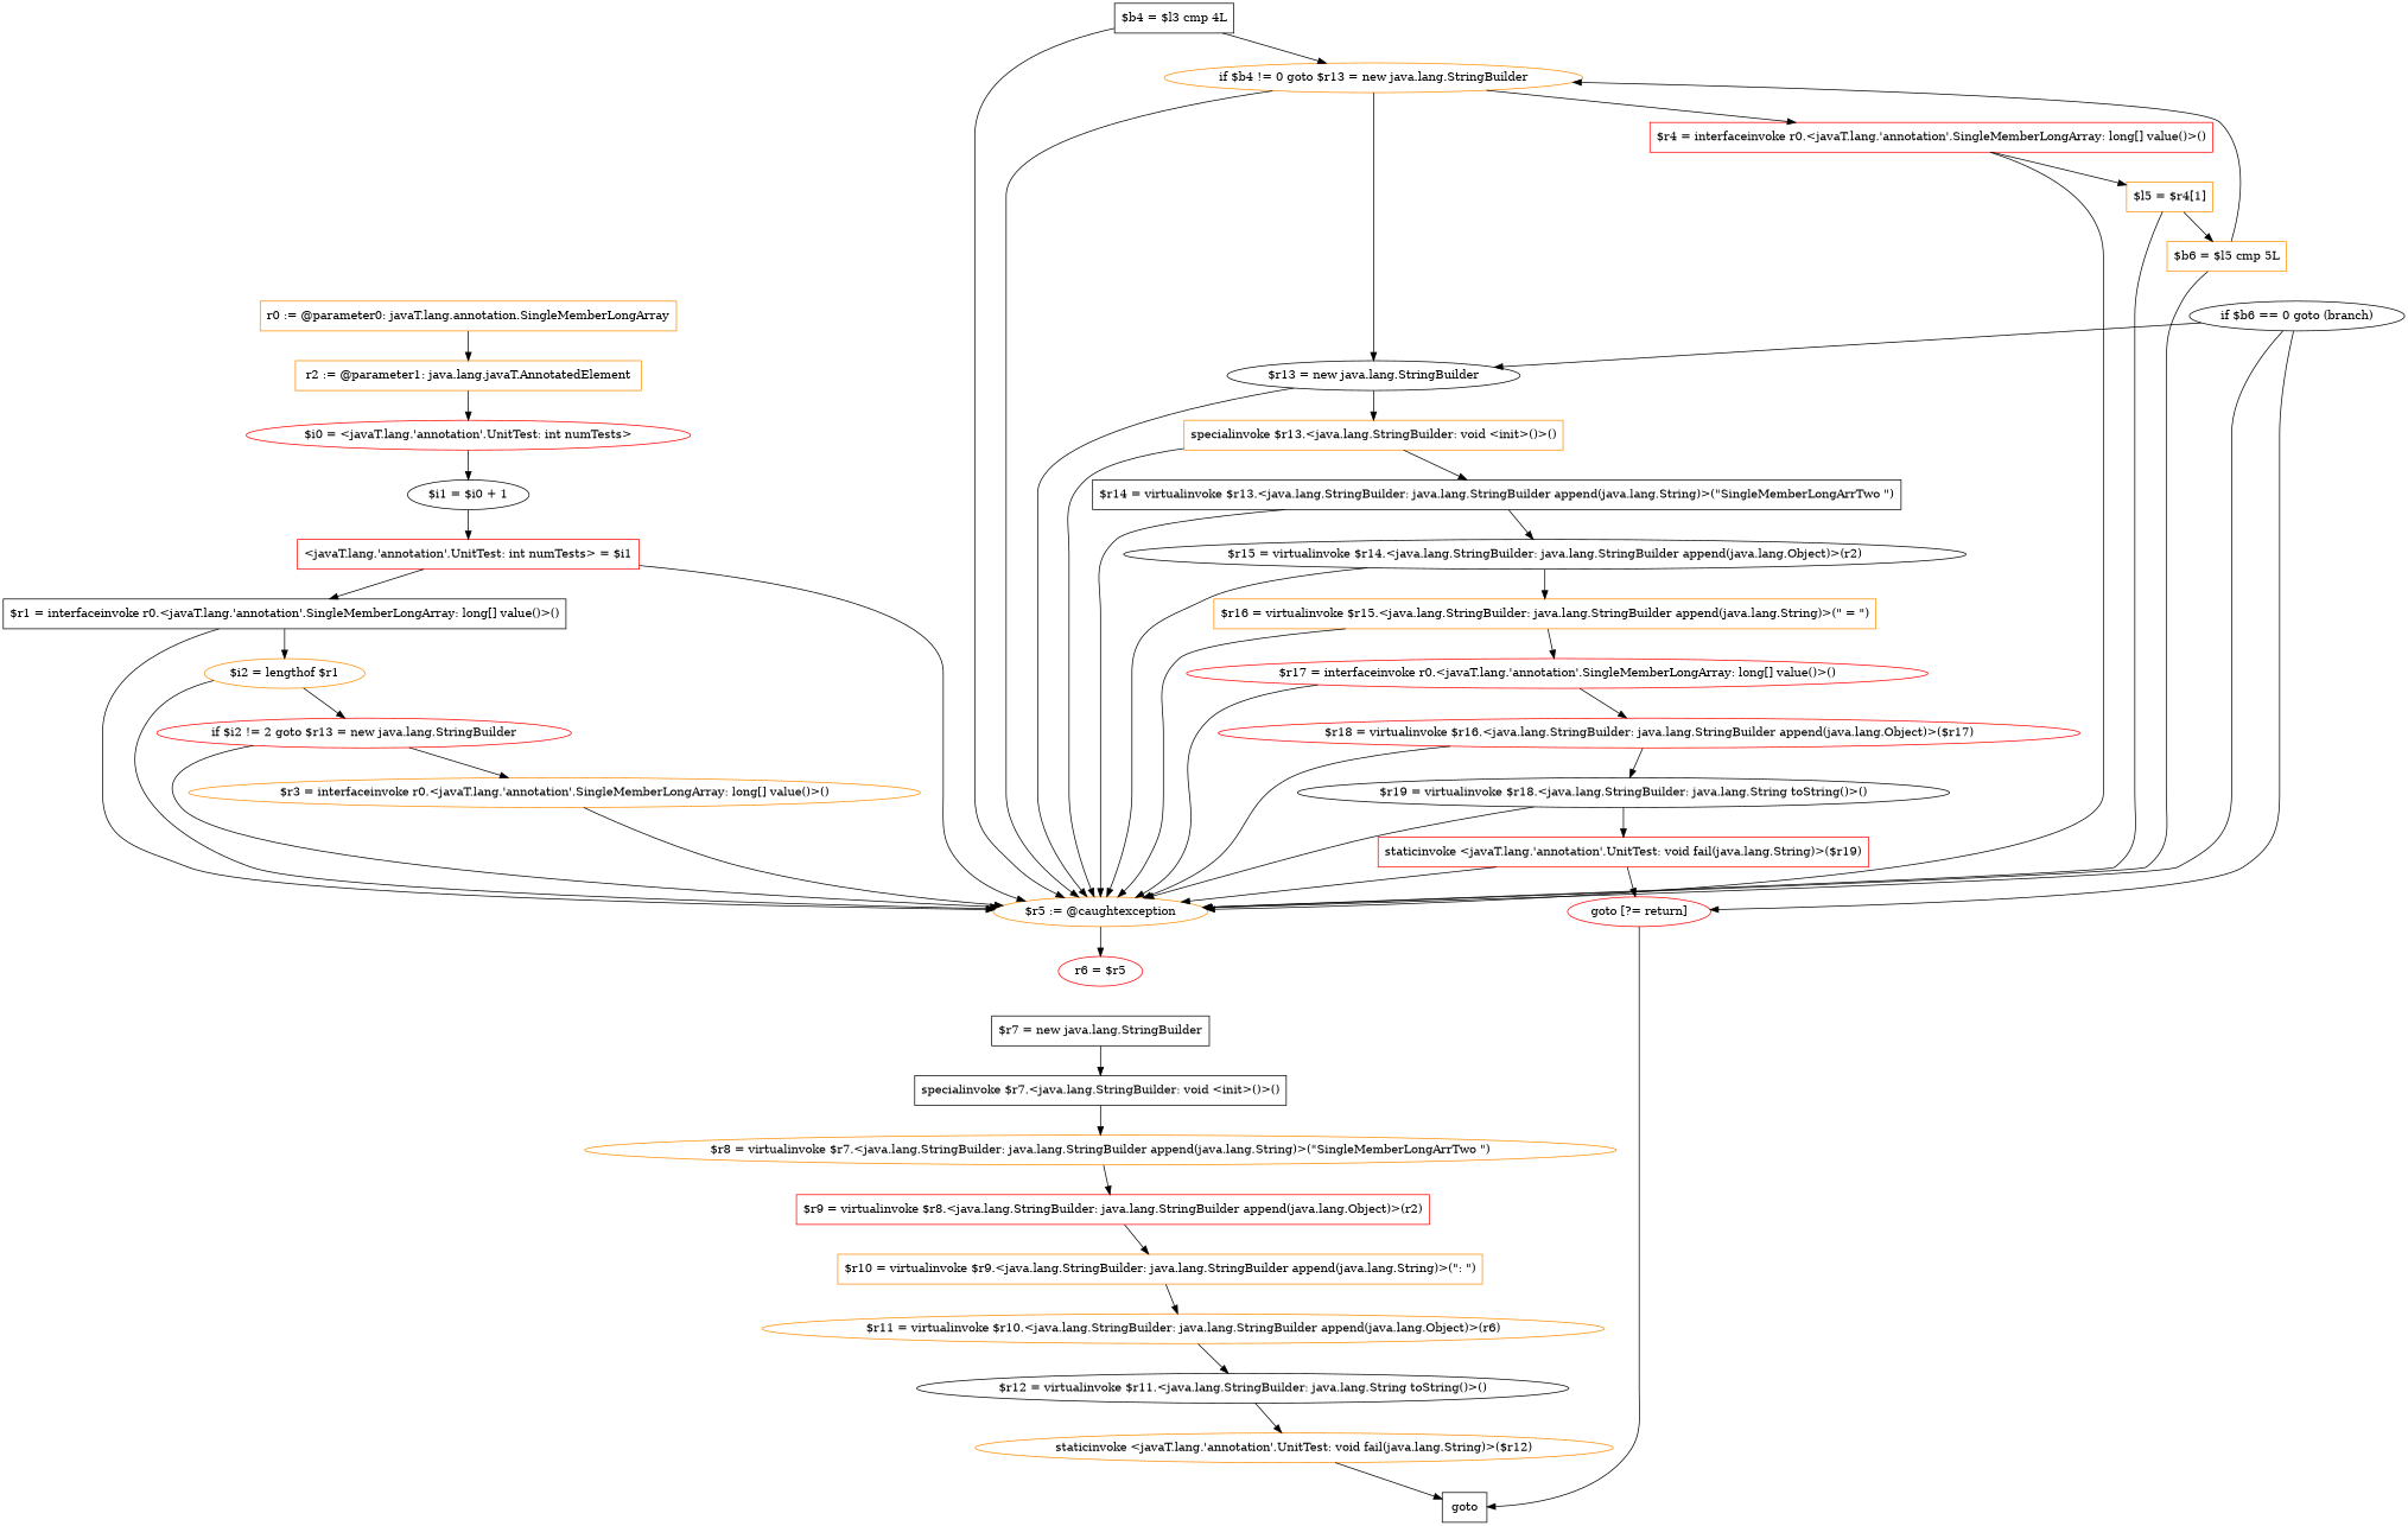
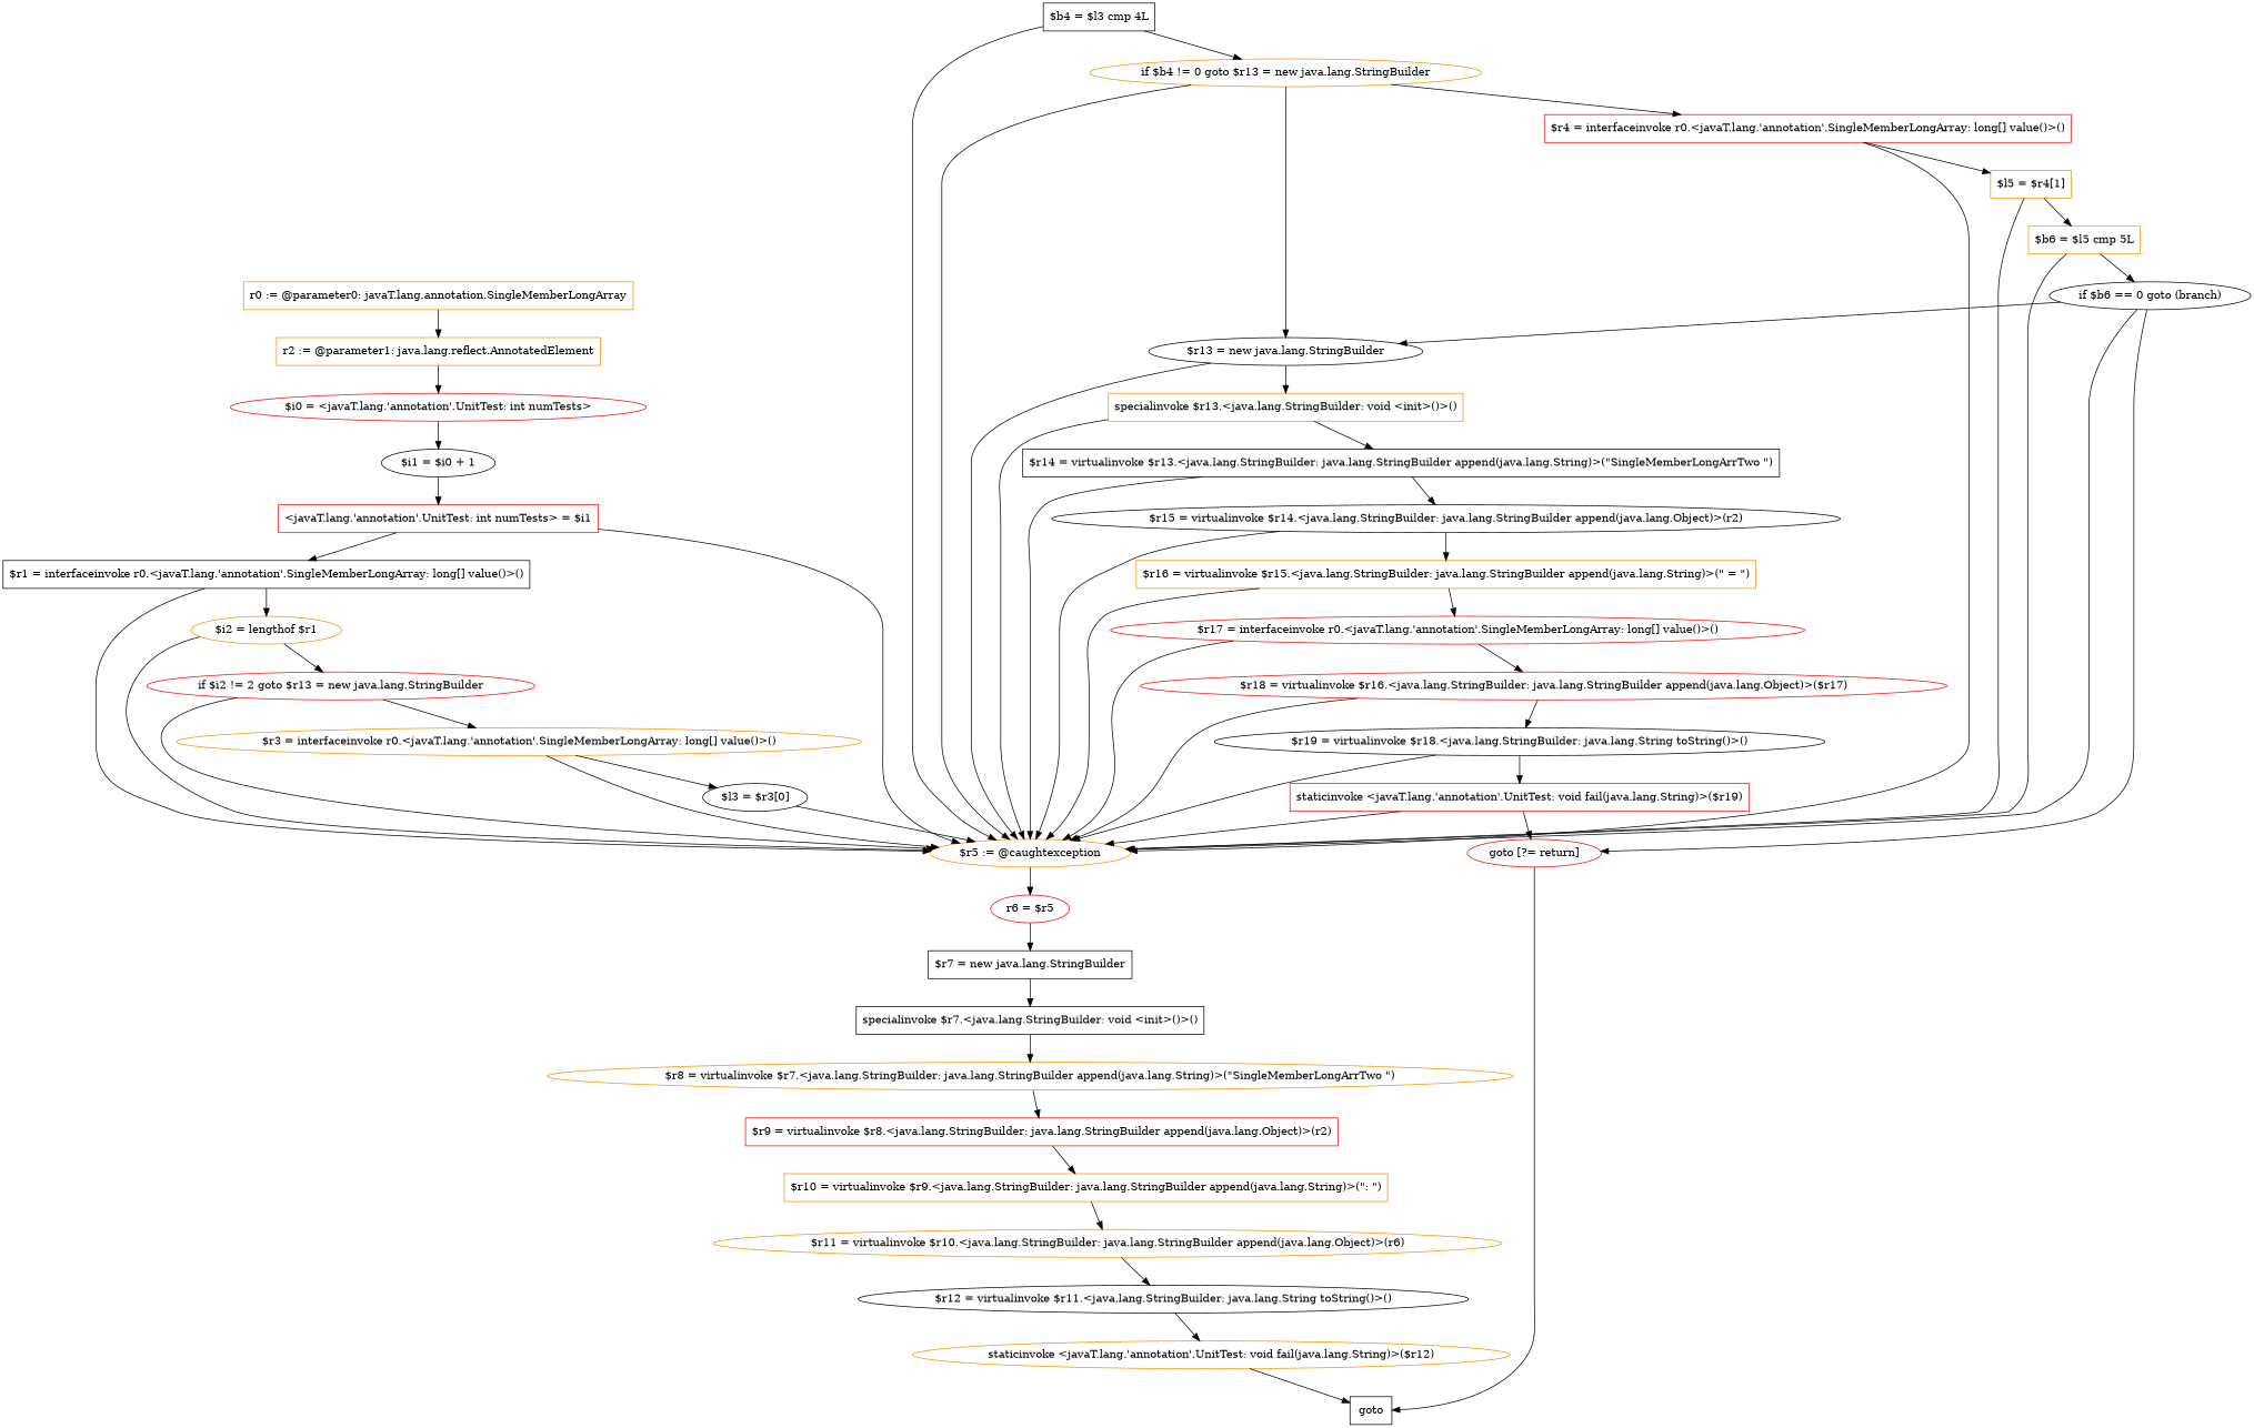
  digraph {
    node [color=darkorange shape=ellipse]
    "r0 := @parameter0: javaT.lang.annotation.SingleMemberLongArray" [shape=box]
-   "r2 := @parameter1: java.lang.reflect.AnnotatedElement" [shape=box label="r2 := @parameter1: java.lang.javaT.AnnotatedElement"]
+   "r2 := @parameter1: java.lang.reflect.AnnotatedElement" [shape=box]
    "$i0 = <javaT.lang.'annotation'.UnitTest: int numTests>" [color=red]
    "$i1 = $i0 + 1" [color=black]
    "<javaT.lang.'annotation'.UnitTest: int numTests> = $i1" [color=red shape=box]
    "$r1 = interfaceinvoke r0.<javaT.lang.'annotation'.SingleMemberLongArray: long[] value()>()" [color=black shape=box]
    "$r5 := @caughtexception"
    "$i2 = lengthof $r1"
    "r6 = $r5" [color=red]
    "if $i2 != 2 goto $r13 = new java.lang.StringBuilder" [color=red]
    "$r3 = interfaceinvoke r0.<javaT.lang.'annotation'.SingleMemberLongArray: long[] value()>()"
+   "$l3 = $r3[0]" [color=black]
    "$r13 = new java.lang.StringBuilder" [color=black]
    "specialinvoke $r13.<java.lang.StringBuilder: void <init>()>()" [shape=box]
    "$b4 = $l3 cmp 4L" [color=black shape=box]
    "if $b4 != 0 goto $r13 = new java.lang.StringBuilder"
    "$r4 = interfaceinvoke r0.<javaT.lang.'annotation'.SingleMemberLongArray: long[] value()>()" [color=red shape=box]
    "$l5 = $r4[1]" [shape=box]
    "$b6 = $l5 cmp 5L" [shape=box]
    "if $b6 == 0 goto (branch)" [color=black]
    "goto [?= return]" [color=red]
    n22 [color=black label=goto shape=box]
    "$r14 = virtualinvoke $r13.<java.lang.StringBuilder: java.lang.StringBuilder append(java.lang.String)>(\"SingleMemberLongArrTwo \")" [color=black shape=box]
    "$r15 = virtualinvoke $r14.<java.lang.StringBuilder: java.lang.StringBuilder append(java.lang.Object)>(r2)" [color=black]
    "$r16 = virtualinvoke $r15.<java.lang.StringBuilder: java.lang.StringBuilder append(java.lang.String)>(\" = \")" [shape=box]
    "$r17 = interfaceinvoke r0.<javaT.lang.'annotation'.SingleMemberLongArray: long[] value()>()" [color=red]
    "$r18 = virtualinvoke $r16.<java.lang.StringBuilder: java.lang.StringBuilder append(java.lang.Object)>($r17)" [color=red]
    "$r19 = virtualinvoke $r18.<java.lang.StringBuilder: java.lang.String toString()>()" [color=black]
    "staticinvoke <javaT.lang.'annotation'.UnitTest: void fail(java.lang.String)>($r19)" [color=red shape=box]
    "$r7 = new java.lang.StringBuilder" [color=black shape=box]
    "specialinvoke $r7.<java.lang.StringBuilder: void <init>()>()" [color=black shape=box]
    "$r8 = virtualinvoke $r7.<java.lang.StringBuilder: java.lang.StringBuilder append(java.lang.String)>(\"SingleMemberLongArrTwo \")"
    "$r9 = virtualinvoke $r8.<java.lang.StringBuilder: java.lang.StringBuilder append(java.lang.Object)>(r2)" [color=red shape=box]
    "$r10 = virtualinvoke $r9.<java.lang.StringBuilder: java.lang.StringBuilder append(java.lang.String)>(\": \")" [shape=box]
    "$r11 = virtualinvoke $r10.<java.lang.StringBuilder: java.lang.StringBuilder append(java.lang.Object)>(r6)"
    "$r12 = virtualinvoke $r11.<java.lang.StringBuilder: java.lang.String toString()>()" [color=black]
    "staticinvoke <javaT.lang.'annotation'.UnitTest: void fail(java.lang.String)>($r12)"
    "r0 := @parameter0: javaT.lang.annotation.SingleMemberLongArray" -> "r2 := @parameter1: java.lang.reflect.AnnotatedElement"
    "r2 := @parameter1: java.lang.reflect.AnnotatedElement" -> "$i0 = <javaT.lang.'annotation'.UnitTest: int numTests>"
    "$i0 = <javaT.lang.'annotation'.UnitTest: int numTests>" -> "$i1 = $i0 + 1"
    "$i1 = $i0 + 1" -> "<javaT.lang.'annotation'.UnitTest: int numTests> = $i1"
    "<javaT.lang.'annotation'.UnitTest: int numTests> = $i1" -> "$r1 = interfaceinvoke r0.<javaT.lang.'annotation'.SingleMemberLongArray: long[] value()>()"
    "<javaT.lang.'annotation'.UnitTest: int numTests> = $i1" -> "$r5 := @caughtexception"
    "$r1 = interfaceinvoke r0.<javaT.lang.'annotation'.SingleMemberLongArray: long[] value()>()" -> "$r5 := @caughtexception"
    "$r1 = interfaceinvoke r0.<javaT.lang.'annotation'.SingleMemberLongArray: long[] value()>()" -> "$i2 = lengthof $r1"
    "$r5 := @caughtexception" -> "r6 = $r5"
    "$i2 = lengthof $r1" -> "$r5 := @caughtexception"
    "$i2 = lengthof $r1" -> "if $i2 != 2 goto $r13 = new java.lang.StringBuilder"
+   "r6 = $r5" -> "$r7 = new java.lang.StringBuilder"
    "if $i2 != 2 goto $r13 = new java.lang.StringBuilder" -> "$r5 := @caughtexception"
    "if $i2 != 2 goto $r13 = new java.lang.StringBuilder" -> "$r3 = interfaceinvoke r0.<javaT.lang.'annotation'.SingleMemberLongArray: long[] value()>()"
    "$r3 = interfaceinvoke r0.<javaT.lang.'annotation'.SingleMemberLongArray: long[] value()>()" -> "$r5 := @caughtexception"
+   "$r3 = interfaceinvoke r0.<javaT.lang.'annotation'.SingleMemberLongArray: long[] value()>()" -> "$l3 = $r3[0]"
+   "$l3 = $r3[0]" -> "$r5 := @caughtexception"
    "$r13 = new java.lang.StringBuilder" -> "$r5 := @caughtexception"
    "$r13 = new java.lang.StringBuilder" -> "specialinvoke $r13.<java.lang.StringBuilder: void <init>()>()"
    "specialinvoke $r13.<java.lang.StringBuilder: void <init>()>()" -> "$r5 := @caughtexception"
    "specialinvoke $r13.<java.lang.StringBuilder: void <init>()>()" -> "$r14 = virtualinvoke $r13.<java.lang.StringBuilder: java.lang.StringBuilder append(java.lang.String)>(\"SingleMemberLongArrTwo \")"
    "$b4 = $l3 cmp 4L" -> "$r5 := @caughtexception"
    "$b4 = $l3 cmp 4L" -> "if $b4 != 0 goto $r13 = new java.lang.StringBuilder"
    "if $b4 != 0 goto $r13 = new java.lang.StringBuilder" -> "$r5 := @caughtexception"
    "if $b4 != 0 goto $r13 = new java.lang.StringBuilder" -> "$r13 = new java.lang.StringBuilder"
    "if $b4 != 0 goto $r13 = new java.lang.StringBuilder" -> "$r4 = interfaceinvoke r0.<javaT.lang.'annotation'.SingleMemberLongArray: long[] value()>()"
    "$r4 = interfaceinvoke r0.<javaT.lang.'annotation'.SingleMemberLongArray: long[] value()>()" -> "$r5 := @caughtexception"
    "$r4 = interfaceinvoke r0.<javaT.lang.'annotation'.SingleMemberLongArray: long[] value()>()" -> "$l5 = $r4[1]"
    "$l5 = $r4[1]" -> "$r5 := @caughtexception"
    "$l5 = $r4[1]" -> "$b6 = $l5 cmp 5L"
    "$b6 = $l5 cmp 5L" -> "$r5 := @caughtexception"
-   "$b6 = $l5 cmp 5L" -> "if $b4 != 0 goto $r13 = new java.lang.StringBuilder"
+   "$b6 = $l5 cmp 5L" -> "if $b6 == 0 goto (branch)"
    "if $b6 == 0 goto (branch)" -> "$r5 := @caughtexception"
    "if $b6 == 0 goto (branch)" -> "$r13 = new java.lang.StringBuilder"
    "if $b6 == 0 goto (branch)" -> "goto [?= return]"
    "goto [?= return]" -> n22
    "$r14 = virtualinvoke $r13.<java.lang.StringBuilder: java.lang.StringBuilder append(java.lang.String)>(\"SingleMemberLongArrTwo \")" -> "$r5 := @caughtexception"
    "$r14 = virtualinvoke $r13.<java.lang.StringBuilder: java.lang.StringBuilder append(java.lang.String)>(\"SingleMemberLongArrTwo \")" -> "$r15 = virtualinvoke $r14.<java.lang.StringBuilder: java.lang.StringBuilder append(java.lang.Object)>(r2)"
    "$r15 = virtualinvoke $r14.<java.lang.StringBuilder: java.lang.StringBuilder append(java.lang.Object)>(r2)" -> "$r5 := @caughtexception"
    "$r15 = virtualinvoke $r14.<java.lang.StringBuilder: java.lang.StringBuilder append(java.lang.Object)>(r2)" -> "$r16 = virtualinvoke $r15.<java.lang.StringBuilder: java.lang.StringBuilder append(java.lang.String)>(\" = \")"
    "$r16 = virtualinvoke $r15.<java.lang.StringBuilder: java.lang.StringBuilder append(java.lang.String)>(\" = \")" -> "$r5 := @caughtexception"
    "$r16 = virtualinvoke $r15.<java.lang.StringBuilder: java.lang.StringBuilder append(java.lang.String)>(\" = \")" -> "$r17 = interfaceinvoke r0.<javaT.lang.'annotation'.SingleMemberLongArray: long[] value()>()"
    "$r17 = interfaceinvoke r0.<javaT.lang.'annotation'.SingleMemberLongArray: long[] value()>()" -> "$r5 := @caughtexception"
    "$r17 = interfaceinvoke r0.<javaT.lang.'annotation'.SingleMemberLongArray: long[] value()>()" -> "$r18 = virtualinvoke $r16.<java.lang.StringBuilder: java.lang.StringBuilder append(java.lang.Object)>($r17)"
    "$r18 = virtualinvoke $r16.<java.lang.StringBuilder: java.lang.StringBuilder append(java.lang.Object)>($r17)" -> "$r5 := @caughtexception"
    "$r18 = virtualinvoke $r16.<java.lang.StringBuilder: java.lang.StringBuilder append(java.lang.Object)>($r17)" -> "$r19 = virtualinvoke $r18.<java.lang.StringBuilder: java.lang.String toString()>()"
    "$r19 = virtualinvoke $r18.<java.lang.StringBuilder: java.lang.String toString()>()" -> "$r5 := @caughtexception"
    "$r19 = virtualinvoke $r18.<java.lang.StringBuilder: java.lang.String toString()>()" -> "staticinvoke <javaT.lang.'annotation'.UnitTest: void fail(java.lang.String)>($r19)"
    "staticinvoke <javaT.lang.'annotation'.UnitTest: void fail(java.lang.String)>($r19)" -> "$r5 := @caughtexception"
    "staticinvoke <javaT.lang.'annotation'.UnitTest: void fail(java.lang.String)>($r19)" -> "goto [?= return]"
    "$r7 = new java.lang.StringBuilder" -> "specialinvoke $r7.<java.lang.StringBuilder: void <init>()>()"
    "specialinvoke $r7.<java.lang.StringBuilder: void <init>()>()" -> "$r8 = virtualinvoke $r7.<java.lang.StringBuilder: java.lang.StringBuilder append(java.lang.String)>(\"SingleMemberLongArrTwo \")"
    "$r8 = virtualinvoke $r7.<java.lang.StringBuilder: java.lang.StringBuilder append(java.lang.String)>(\"SingleMemberLongArrTwo \")" -> "$r9 = virtualinvoke $r8.<java.lang.StringBuilder: java.lang.StringBuilder append(java.lang.Object)>(r2)"
    "$r9 = virtualinvoke $r8.<java.lang.StringBuilder: java.lang.StringBuilder append(java.lang.Object)>(r2)" -> "$r10 = virtualinvoke $r9.<java.lang.StringBuilder: java.lang.StringBuilder append(java.lang.String)>(\": \")"
    "$r10 = virtualinvoke $r9.<java.lang.StringBuilder: java.lang.StringBuilder append(java.lang.String)>(\": \")" -> "$r11 = virtualinvoke $r10.<java.lang.StringBuilder: java.lang.StringBuilder append(java.lang.Object)>(r6)"
    "$r11 = virtualinvoke $r10.<java.lang.StringBuilder: java.lang.StringBuilder append(java.lang.Object)>(r6)" -> "$r12 = virtualinvoke $r11.<java.lang.StringBuilder: java.lang.String toString()>()"
    "$r12 = virtualinvoke $r11.<java.lang.StringBuilder: java.lang.String toString()>()" -> "staticinvoke <javaT.lang.'annotation'.UnitTest: void fail(java.lang.String)>($r12)"
    "staticinvoke <javaT.lang.'annotation'.UnitTest: void fail(java.lang.String)>($r12)" -> n22
  }
